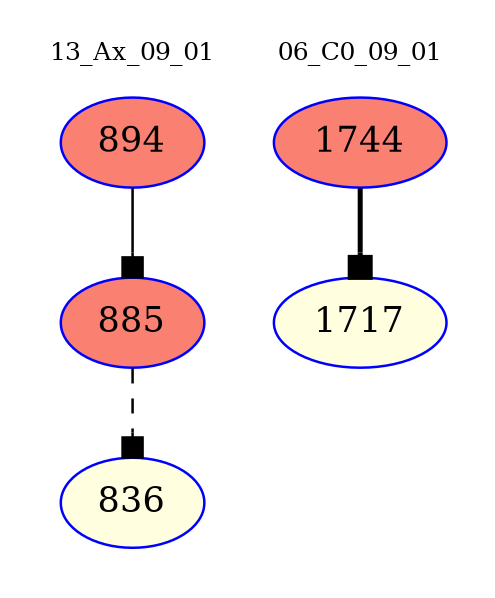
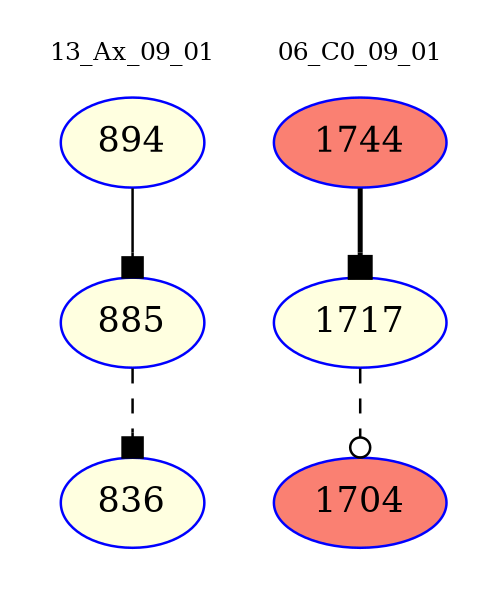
  digraph {
    node [color=blue fillcolor=salmon style=filled]
    edge [arrowhead=box color=black style=dashed]
-   n1 [label=894]
-   n2 [label=885]
+   n1 [fillcolor=lightyellow label=894]
+   n2 [fillcolor=lightyellow label=885]
    n3 [fillcolor=lightyellow label=836]
    n4 [label=1744]
    n5 [fillcolor=lightyellow label=1717]
+   n6 [label=1704]
    subgraph cluster_1 {
      color=white
      fontsize=10
      label="13_Ax_09_01"
      n1
      n2
      n3
    }
    subgraph cluster_2 {
      color=white
      fontsize=10
      label="06_C0_09_01"
      n4
      n5
+     n6
    }
    n1 -> n2 [style=solid]
    n2 -> n3
    n4 -> n5 [style=bold]
+   n5 -> n6 [arrowhead=odot]
  }
